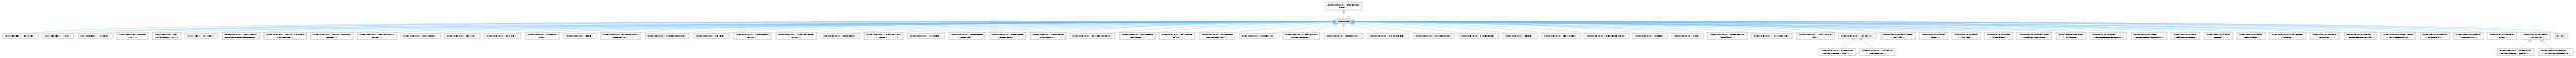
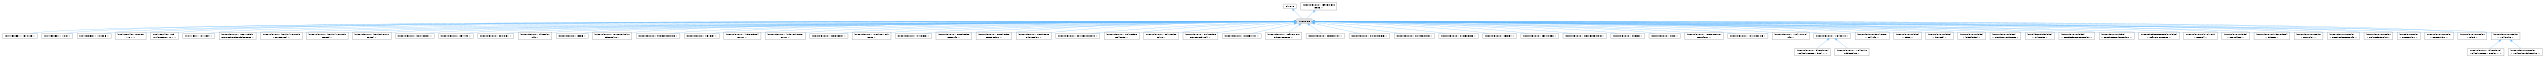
  digraph {
    rankdir=TB
    node [color=grey40 fillcolor=white fontname=Helvetica fontsize=10 shape=box style=filled]
    edge [color=steelblue1 dir=back fontname=Helvetica fontsize=10 labelfontname=Helvetica labelfontsize=10 style=solid]
    n1 [color=grey60 fillcolor="#E0E0E0" height=0.2 label=true_type width=0.4]
    n2 [height=0.2 label="no_linebreak\< keyType \>" width=0.4]
    n3 [height=0.2 label="no_linebreak\< word \>" width=0.4]
    n4 [height=0.2 label="no_linebreak\< wordRe \>" width=0.4]
    n5 [height=0.2 label="isPointerLike\< autoPtr\l\< T \> \>" width=0.4]
    n6 [height=0.2 label="isPointerLike\< std\l::unique_ptr\< T \> \>" width=0.4]
    n7 [height=0.2 label="isVolMesh\< volMesh \>" width=0.4]
    n8 [height=0.2 label="is_contiguous\< LESModels\l::smoothDelta::deltaData \>" width=0.4]
    n9 [height=0.2 label="is_contiguous\< basicKinematic\lMPPICParcel \>" width=0.4]
    n10 [height=0.2 label="is_contiguous\< basicKinematic\lParcel \>" width=0.4]
    n11 [height=0.2 label="is_contiguous\< basicThermo\lParcel \>" width=0.4]
    n12 [height=0.2 label="is_contiguous\< boolVector \>" width=0.4]
    n13 [height=0.2 label="is_contiguous\< cellInfo \>" width=0.4]
    n14 [height=0.2 label="is_contiguous\< complex \>" width=0.4]
    n15 [height=0.2 label="is_contiguous\< direction\lInfo \>" width=0.4]
    n16 [height=0.2 label="is_contiguous\< edge \>" width=0.4]
    n17 [height=0.2 label="is_contiguous\< externalPoint\lEdgePoint \>" width=0.4]
    n18 [height=0.2 label="is_contiguous\< findCellParticle \>" width=0.4]
    n19 [height=0.2 label="is_contiguous\< hexCell \>" width=0.4]
    n20 [height=0.2 label="is_contiguous\< indexedCell\lEnum \>" width=0.4]
    n21 [height=0.2 label="is_contiguous\< indexedVertex\lEnum \>" width=0.4]
    n22 [height=0.2 label="is_contiguous\< labelledTri \>" width=0.4]
    n23 [height=0.2 label="is_contiguous\< meshToMesh\lData \>" width=0.4]
    n24 [height=0.2 label="is_contiguous\< minData \>" width=0.4]
    n25 [height=0.2 label="is_contiguous\< patchEdge\lFaceInfo \>" width=0.4]
    n26 [height=0.2 label="is_contiguous\< patchEdge\lFaceRegion \>" width=0.4]
    n27 [height=0.2 label="is_contiguous\< patchFace\lOrientation \>" width=0.4]
    n28 [height=0.2 label="is_contiguous\< pointConstraint \>" width=0.4]
    n29 [height=0.2 label="is_contiguous\< pointEdge\lCollapse \>" width=0.4]
    n30 [height=0.2 label="is_contiguous\< pointEdge\lPoint \>" width=0.4]
    n31 [height=0.2 label="is_contiguous\< pointEdge\lStructuredWalk \>" width=0.4]
    n32 [height=0.2 label="is_contiguous\< quaternion \>" width=0.4]
    n33 [height=0.2 label="is_contiguous\< refinement\lDistanceData \>" width=0.4]
    n34 [height=0.2 label="is_contiguous\< septernion \>" width=0.4]
    n35 [height=0.2 label="is_contiguous\< smoothData \>" width=0.4]
    n36 [height=0.2 label="is_contiguous\< solidParticle \>" width=0.4]
    n37 [height=0.2 label="is_contiguous\< sweepData \>" width=0.4]
    n38 [height=0.2 label="is_contiguous\< tetCell \>" width=0.4]
    n39 [height=0.2 label="is_contiguous\< tetIndices \>" width=0.4]
    n40 [height=0.2 label="is_contiguous\< trackedParticle \>" width=0.4]
    n41 [height=0.2 label="is_contiguous\< triFace \>" width=0.4]
    n42 [height=0.2 label="is_contiguous\< triad \>" width=0.4]
    n43 [height=0.2 label="is_contiguous\< vectorTensor\lTransform \>" width=0.4]
    n44 [height=0.2 label="is_contiguous\< volumeType \>" width=0.4]
    n45 [height=0.2 label="is_contiguous\< wallNormal\lInfo \>" width=0.4]
    n46 [height=0.2 label="is_contiguous\< wallPoint \>" width=0.4]
    n47 [height=0.2 label="is_contiguous_boolVector\l\< cellInfo \>" width=0.4]
    n48 [height=0.2 label="is_contiguous_label\l\< edge \>" width=0.4]
    n49 [height=0.2 label="is_contiguous_label\l\< hexCell \>" width=0.4]
    n50 [height=0.2 label="is_contiguous_label\l\< labelledTri \>" width=0.4]
-   n51 [height=0.2 label="is_contiguous_labelledTri\l\< meshToMeshData \>" width=0.4]
+   n51 [height=0.2 label="is_contiguous_label\l\< meshToMeshData \>" width=0.4]
    n52 [height=0.2 label="is_solidParticle_label\l\< minData \>" width=0.4]
    n53 [height=0.2 label="is_contiguous_label\l\< patchEdgeFaceRegion \>" width=0.4]
    n54 [height=0.2 label="is_contiguous_label\l\< patchFaceOrientation \>" width=0.4]
-   n55 [height=0.2 label="is_contiguous_label\l\< refinementData \>" width=0.4]
-   n56 [height=0.2 label="is_contiguous_label\l\< tetCell \>" width=0.4]
+   n55 [height=0.2 label="is_patchEdgeFaceRegion_label\l\< refinementData \>" width=0.4]
+   n56 [height=0.2 label="is_contiguous_isVolMesh\l\< tetCell \>" width=0.4]
    n57 [height=0.2 label="is_contiguous_label\l\< tetIndices \>" width=0.4]
    n58 [height=0.2 label="is_contiguous_indexedCell\l\< triFace \>" width=0.4]
    n59 [height=0.2 label="is_contiguous_scalar\l\< complex \>" width=0.4]
    n60 [height=0.2 label="is_contiguous_scalar\l\< patchEdgeFaceInfo \>" width=0.4]
-   n61 [height=0.2 label="is_contiguous_boolVector\l\< pointEdgePoint \>" width=0.4]
-   n62 [height=0.2 label="is_contiguous_scalar\l\< quaternion \>" width=0.4]
+   n61 [height=0.2 label="is_contiguous_scalar\l\< pointEdgePoint \>" width=0.4]
+   n62 [height=0.2 label="is_scalar_scalar\l\< quaternion \>" width=0.4]
    n63 [height=0.2 label="is_contiguous_scalar\l\< septernion \>" width=0.4]
    n64 [height=0.2 label="is_contiguous_scalar\l\< triad \>" width=0.4]
    n65 [height=0.2 label="is_contiguous_scalar\l\< wallPoint \>" width=0.4]
    n66 [height=0.2 label=always width=0.4]
    n67 [height=0.2 label="is_contiguous\< refinement\lData \>" width=0.4]
    n68 [height=0.2 label="is_contiguous\< directional\lWallPointData\< bool \> \>" width=0.4]
    n69 [height=0.2 label="is_contiguous\< wallPoint\lAddressing \>" width=0.4]
    n70 [height=0.2 label="is_contiguous\< directional\lWallPointData\< scalar \> \>" width=0.4]
    n71 [height=0.2 label="is_contiguous_scalar\l\< wallPointAddressing \>" width=0.4]
    n1 -> n2
    n1 -> n3
    n1 -> n4
    n1 -> n5
    n1 -> n6
    n1 -> n7
    n1 -> n8
    n1 -> n9
    n1 -> n10
    n1 -> n11
    n1 -> n12
    n1 -> n13
    n1 -> n14
    n1 -> n15
    n1 -> n16
    n1 -> n17
    n1 -> n18
    n1 -> n19
    n1 -> n20
    n1 -> n21
    n1 -> n22
    n1 -> n23
    n1 -> n24
    n1 -> n25
    n1 -> n26
    n1 -> n27
    n1 -> n28
    n1 -> n29
    n1 -> n30
    n1 -> n31
    n1 -> n32
    n1 -> n33
    n1 -> n34
    n1 -> n35
    n1 -> n36
    n1 -> n37
    n1 -> n38
    n1 -> n39
    n1 -> n40
    n1 -> n41
    n1 -> n42
    n1 -> n43
    n1 -> n44
    n1 -> n45
    n1 -> n46
    n1 -> n47
    n1 -> n48
    n1 -> n49
    n1 -> n50
    n1 -> n51
    n1 -> n52
    n1 -> n53
    n1 -> n54
    n1 -> n55
    n1 -> n56
    n1 -> n57
    n1 -> n58
    n1 -> n59
    n1 -> n60
    n1 -> n61
    n1 -> n62
    n1 -> n63
    n1 -> n64
    n1 -> n65
-   n1 -> n66
+   n66 -> n1
    n46 -> n68
    n46 -> n69
    n65 -> n70
    n65 -> n71
    n67 -> n1
  }
